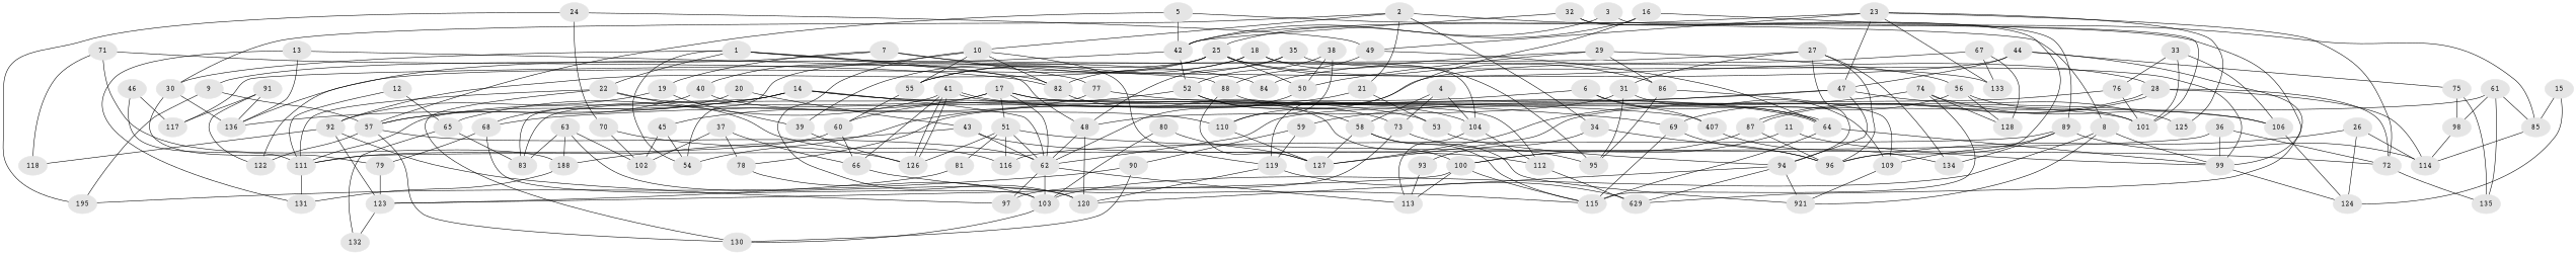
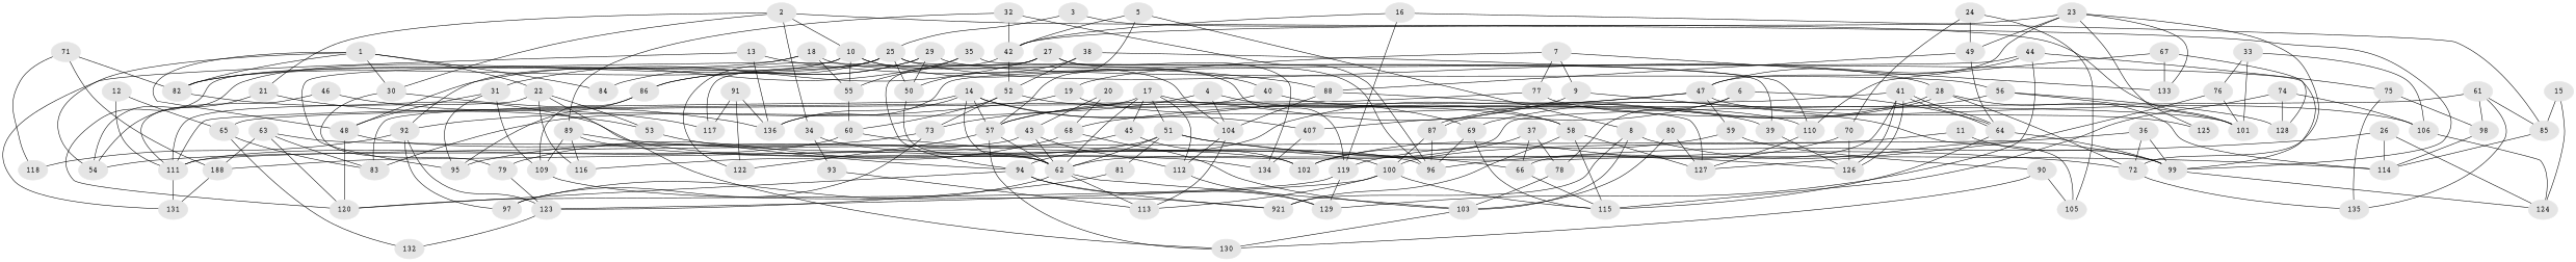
  graph {
    fontname="Courier Prime"
    node [color=gray90 fontname="Courier Prime" style=filled]
    edge [fontname="Courier Prime"]
    1
    22
    30
    48
    54
    82
    84
    111
    53
    116
    130
    136
    79
    120
    62
    100
    2
    10
    21
    34
    99
    40
    55
    119
    96
    93
    124
    3
    25
    101
    39
    92
    28
    50
    86
    4
    58
    73
    104
    n40 [label=921]
    115
    127
    95
    97
    112
    113
    5
    8
    42
    57
    103
    52
    122
    6
    64
    78
    n57 [label=407]
    134
    7
    9
    19
    77
    133
-   105 [label=195]
+   105
    106
    110
    60
-   129 [label=629]
+   129
    11
    123
    12
    65
    83
    132
    131
    13
    88
    14
    69
    15
    85
    114
    16
    17
    45
    51
    102
    72
    126
    81
    18
    118
    20
    43
    68
    n96 [label=188]
    94
    23
    47
    49
    125
    59
    135
    24
    70
    87
    109
    26
    27
    31
    117
    29
    56
    128
    32
    89
    33
    76
    35
    36
    37
    66
    38
    41
    44
    75
    98
    46
    90
    61
    63
    67
    71
    74
    80
    91
    1 -- 22
    1 -- 30
    1 -- 48
    1 -- 54
    1 -- 82
    1 -- 84
    22 -- 111
    22 -- 53
    22 -- 116
    22 -- 130
    30 -- 136
    30 -- 79
    48 -- 120
    48 -- 62
    82 -- 100
    111 -- 131
    53 -- 94
    79 -- 123
    62 -- 97
    62 -- 113
    62 -- 103
    100 -- 115
    100 -- 113
    100 -- 123
    2 -- 30
    2 -- 10
    2 -- 21
    2 -- 34
    2 -- 99
    10 -- 82
    10 -- 120
    10 -- 40
    10 -- 55
    10 -- 119
    21 -- 54
    21 -- 53
    34 -- 96
    34 -- 93
    99 -- 124
    40 -- 57
    40 -- 110
    55 -- 60
    119 -- 120
    119 -- 129
    93 -- 113
    3 -- 25
    3 -- 101
    25 -- 54
    25 -- 39
    25 -- 92
    25 -- 28
    25 -- 50
    25 -- 86
    39 -- 126
    92 -- 97
    92 -- 123
    92 -- 118
    28 -- 114
    28 -- 72
    28 -- 87
    28 -- 87
    50 -- 62
    86 -- 95
    86 -- 109
    4 -- 58
    4 -- 73
    4 -- 104
    58 -- n40
    58 -- 115
    58 -- 127
    73 -- 95
    73 -- 97
    104 -- 112
    104 -- 113
    112 -- 129
    5 -- 8
    5 -- 42
    5 -- 57
    8 -- 99
    8 -- n40
    8 -- 103
    42 -- 52
    42 -- 122
    57 -- 130
    57 -- 62
    57 -- 122
    103 -- 130
    52 -- 58
    52 -- 73
    52 -- 60
    6 -- 64
    6 -- 78
    6 -- n57
    64 -- 99
    64 -- 115
    78 -- 103
    n57 -- 134
    7 -- 9
    7 -- 19
    7 -- 77
    7 -- 133
    9 -- 57
    9 -- 105
    19 -- 39
    19 -- 92
    77 -- 111
    77 -- 106
    106 -- 124
    110 -- 127
    60 -- 111
    60 -- 66
    11 -- 100
    11 -- 99
    123 -- 132
    12 -- 111
    12 -- 65
    65 -- 83
    65 -- 132
    13 -- 136
    13 -- 131
    13 -- 88
    88 -- 104
    88 -- 127
    14 -- 136
    14 -- 62
    14 -- 57
    14 -- n57
    14 -- 83
    14 -- 69
    69 -- 96
    69 -- 115
    15 -- 124
    15 -- 85
    85 -- 114
    16 -- 119
    16 -- 42
    16 -- 85
    17 -- 62
    17 -- 101
    17 -- 112
    17 -- 83
    17 -- 45
    17 -- 51
    45 -- 54
    45 -- 102
    51 -- 116
    51 -- 62
    51 -- 72
    51 -- 126
    51 -- 81
    72 -- 135
    81 -- 123
    18 -- 82
    18 -- 55
    18 -- 104
    18 -- 95
    20 -- 43
    20 -- 68
    43 -- 62
    43 -- 112
    43 -- n96
    68 -- 79
    68 -- 103
    n96 -- 131
    94 -- 120
    94 -- n40
    94 -- 129
    23 -- 42
    23 -- 133
    23 -- 72
    23 -- 47
    23 -- 49
    23 -- 125
    47 -- 68
    47 -- 94
    47 -- 125
    47 -- 59
    49 -- 64
    49 -- 88
    59 -- 119
    59 -- 90
    24 -- 105
    24 -- 49
    24 -- 70
    70 -- 102
    70 -- 126
    87 -- 100
    87 -- 96
    109 -- n40
    26 -- 96
    26 -- 124
    26 -- 114
    27 -- 96
    27 -- 134
    27 -- 94
    27 -- 31
    27 -- 117
    31 -- 48
    31 -- 95
    31 -- 109
    29 -- 84
    29 -- 50
    29 -- 86
    29 -- 56
    56 -- 101
    56 -- 69
    56 -- 128
    32 -- 96
    32 -- 42
    32 -- 89
    89 -- 116
    89 -- 134
    89 -- 114
    89 -- 109
    33 -- 101
    33 -- 106
    33 -- 76
    76 -- 101
    76 -- 127
    35 -- 48
    35 -- 99
    35 -- 55
    36 -- 111
    36 -- 99
    36 -- 72
    37 -- 78
    37 -- 102
    37 -- 66
    66 -- 115
    38 -- 50
    38 -- 52
    38 -- 110
    41 -- 64
    41 -- 64
    41 -- 65
    41 -- 126
    41 -- 126
    41 -- 66
    44 -- 136
    44 -- 129
    44 -- 47
    44 -- 75
    75 -- 135
    75 -- 98
    98 -- 114
    46 -- 111
    46 -- 117
    90 -- 130
    90 -- 105
    61 -- 62
    61 -- 85
    61 -- 135
    61 -- 98
    63 -- 120
    63 -- 83
    63 -- 102
    63 -- n96
    67 -- 133
    67 -- 110
    67 -- 128
    71 -- 82
    71 -- 118
    71 -- n96
    74 -- 115
-   74 -- 127
    74 -- 106
    74 -- 128
    80 -- 127
    80 -- 103
    91 -- 136
    91 -- 122
    91 -- 117
  }
